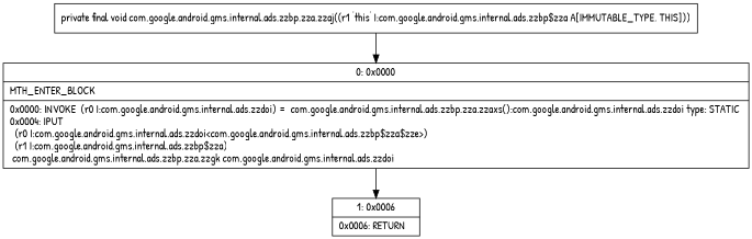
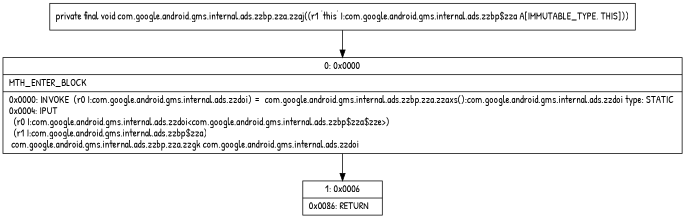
  digraph {
    fontname="Patrick Hand"
    node [shape=record fontname="Patrick Hand"]
    edge [fontname="Patrick Hand"]
    n1 [label="{0\:\ 0x0000|MTH_ENTER_BLOCK\l|0x0000: INVOKE  (r0 I:com.google.android.gms.internal.ads.zzdoi) =  com.google.android.gms.internal.ads.zzbp.zza.zzaxs():com.google.android.gms.internal.ads.zzdoi type: STATIC \l0x0004: IPUT  \l  (r0 I:com.google.android.gms.internal.ads.zzdoi\<com.google.android.gms.internal.ads.zzbp$zza$zze\>)\l  (r1 I:com.google.android.gms.internal.ads.zzbp$zza)\l com.google.android.gms.internal.ads.zzbp.zza.zzgk com.google.android.gms.internal.ads.zzdoi \l}"]
-   n2 [label="{1\:\ 0x0006|0x0006: RETURN   \l}"]
+   n2 [label="{1\:\ 0x0006|0x0086: RETURN   \l}"]
    n3 [label="{private final void com.google.android.gms.internal.ads.zzbp.zza.zzaj((r1 'this' I:com.google.android.gms.internal.ads.zzbp$zza A[IMMUTABLE_TYPE, THIS])) }"]
    n1 -> n2
    n3 -> n1
  }
